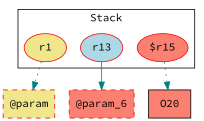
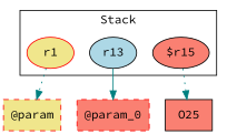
  digraph {
    fontname="Source Code Pro"
    rankDir=LR
    node [fillcolor=salmon fontname="Source Code Pro" style=filled]
    edge [color=teal fontname="Source Code Pro" style=dotted]
    r1 [color=red fillcolor=khaki]
-   r13 [fillcolor=lightblue color=red]
-   "$r15" [color=red]
+   r13 [fillcolor=lightblue]
+   "$r15"
    n4 [color=red fillcolor=khaki label="@param" shape=box style="filled,dashed"]
-   "@param_0" [color=red shape=box style="filled,dashed" label="@param_6"]
-   O20 [shape=box]
+   "@param_0" [color=red shape=box style="filled,dashed"]
+   O20 [shape=box label=O25]
    subgraph cluster_1 {
      label=Stack
      r1
      r13
      "$r15"
    }
    r1 -> n4
    r13 -> "@param_0" [style=solid]
    "$r15" -> O20
  }
